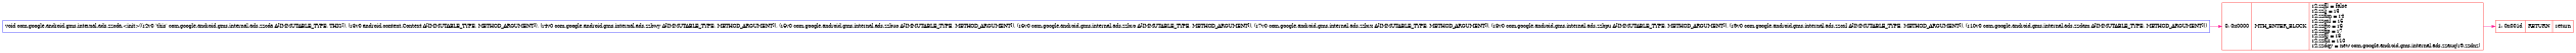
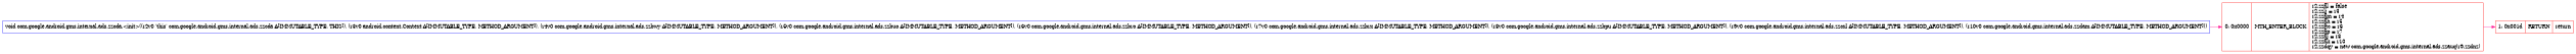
  digraph {
    rankdir=LR
    node [shape=record color=red]
    edge [color=deeppink]
-   n1 [label="{0\:\ 0x0000|MTH_ENTER_BLOCK\l|r2.zzfll = false\lr2.zzlj = r3\lr2.zzflm = r4\lr2.zzcxl = r5\lr2.zzftc = r6\lr2.zzfip = r7\lr2.zzflj = r8\lr2.zzflk = r10\lr2.zzdqy = new com.google.android.gms.internal.ads.zzauq(r9.zzdnz)\l}"]
+   n1 [label="{0\:\ 0x0000|MTH_ENTER_BLOCK\l|r2.zzfll = false\lr2.zzlj = r3\lr2.zzflm = r4\lr2.zzflh = r5\lr2.zzftc = r6\lr2.zzfip = r7\lr2.zzflj = r8\lr2.zzflk = r10\lr2.zzdqy = new com.google.android.gms.internal.ads.zzauq(r9.zzdnz)\l}"]
    n2 [label="{1\:\ 0x001d|RETURN\l|return\l}"]
    n3 [label="{void com.google.android.gms.internal.ads.zzcda.\<init\>((r2v0 'this' com.google.android.gms.internal.ads.zzcda A[IMMUTABLE_TYPE, THIS]), (r3v0 android.content.Context A[IMMUTABLE_TYPE, METHOD_ARGUMENT]), (r4v0 com.google.android.gms.internal.ads.zzbwy A[IMMUTABLE_TYPE, METHOD_ARGUMENT]), (r5v0 com.google.android.gms.internal.ads.zzbuo A[IMMUTABLE_TYPE, METHOD_ARGUMENT]), (r6v0 com.google.android.gms.internal.ads.zzbro A[IMMUTABLE_TYPE, METHOD_ARGUMENT]), (r7v0 com.google.android.gms.internal.ads.zzbrx A[IMMUTABLE_TYPE, METHOD_ARGUMENT]), (r8v0 com.google.android.gms.internal.ads.zzbpu A[IMMUTABLE_TYPE, METHOD_ARGUMENT]), (r9v0 com.google.android.gms.internal.ads.zzcxl A[IMMUTABLE_TYPE, METHOD_ARGUMENT]), (r10v0 com.google.android.gms.internal.ads.zzdam A[IMMUTABLE_TYPE, METHOD_ARGUMENT])) }" color=blue]
    n1 -> n2
    n3 -> n1
  }
